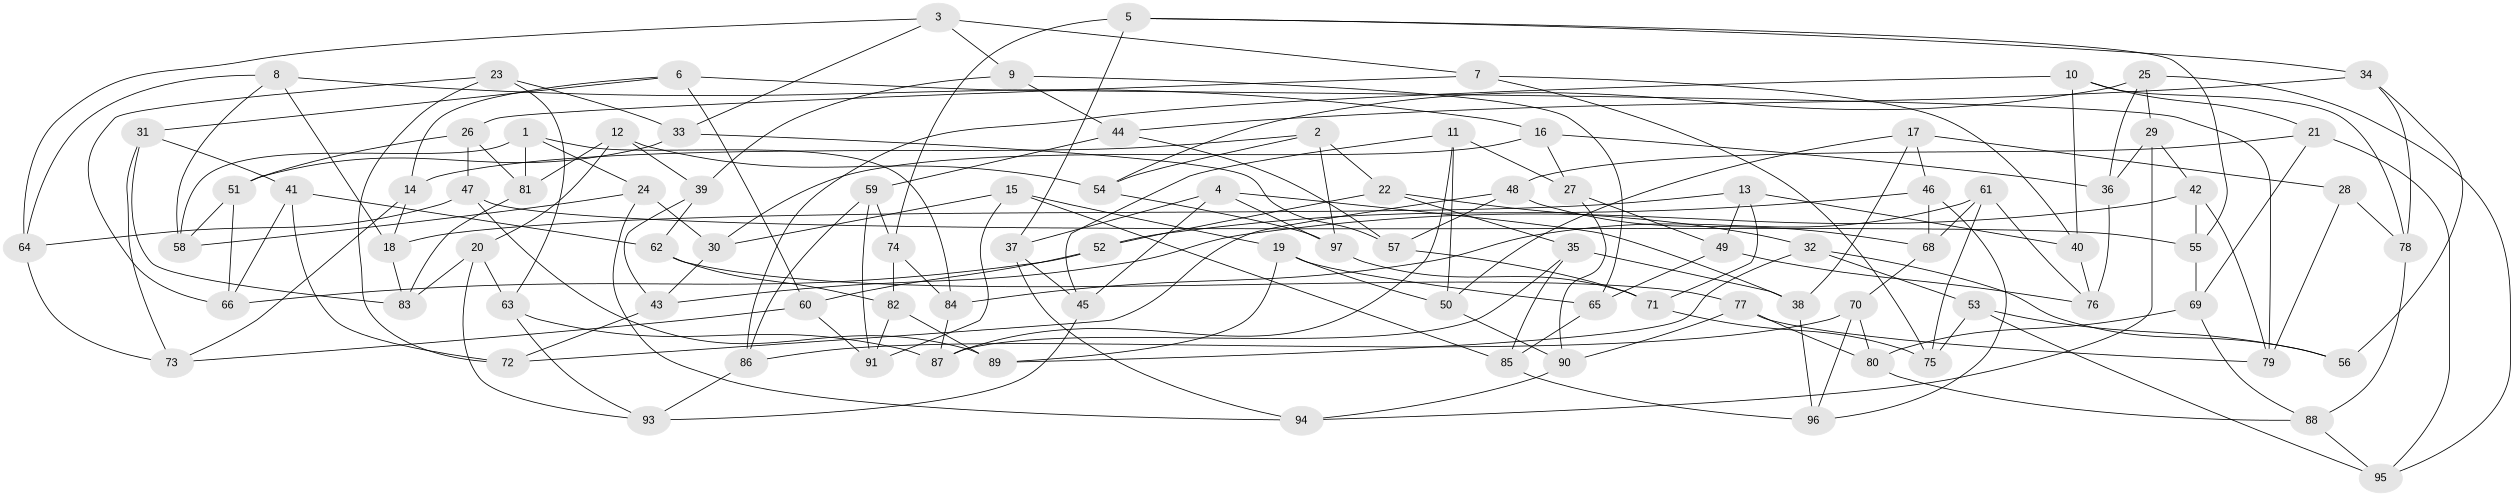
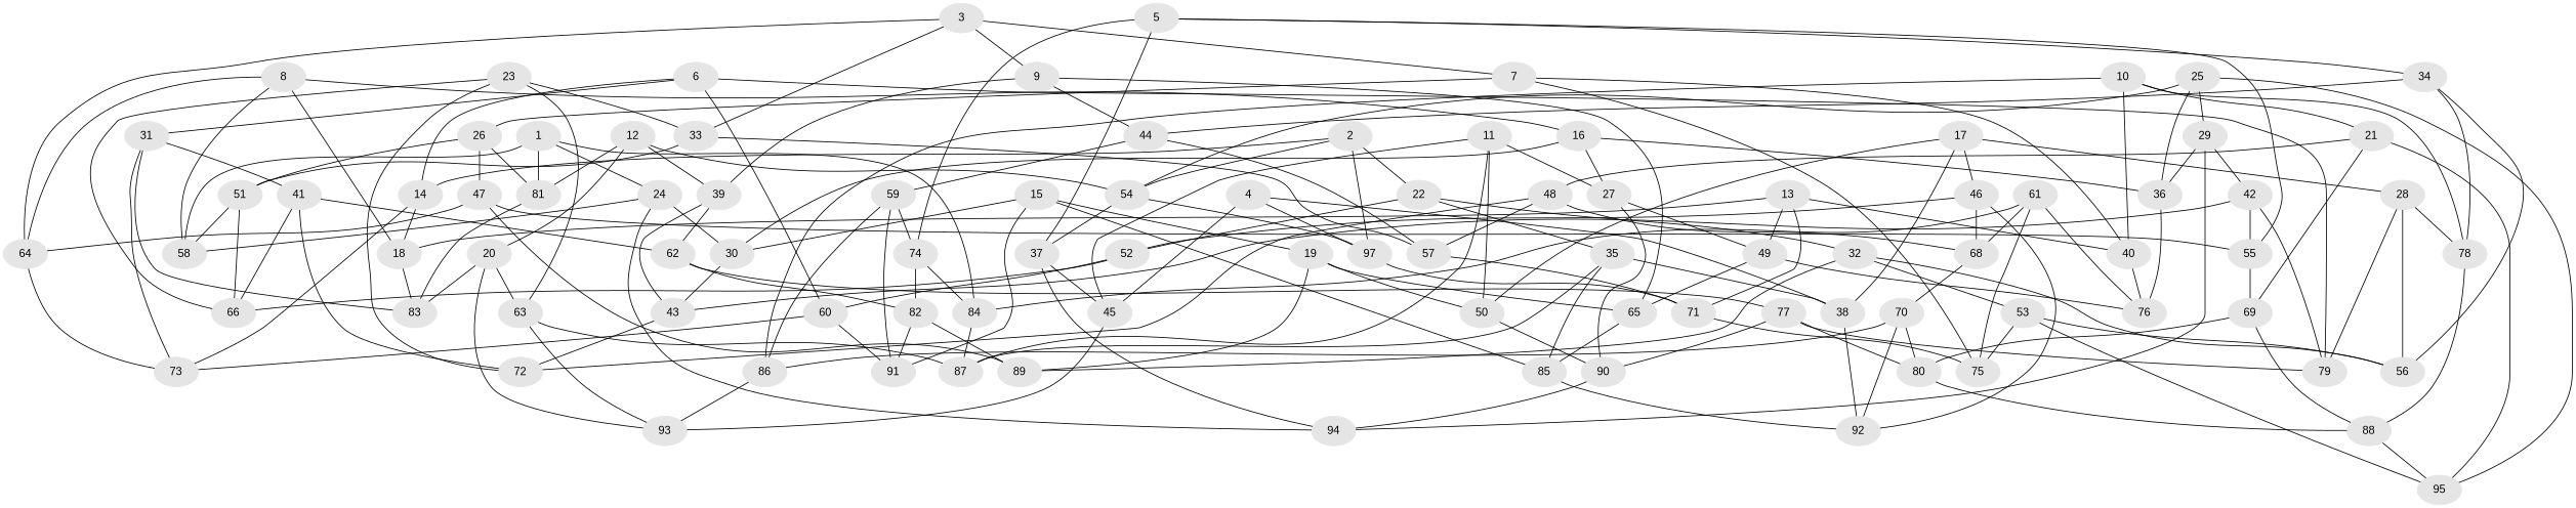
  graph {
    fontname="Liberation Sans"
    node [color=gray90 fontname="Liberation Sans" style=filled]
    edge [fontname="Liberation Sans"]
    1
    24
    58
    81
    84
    30
    94
    83
    87
    2
    14
    22
    54
    n14 [label=97]
    18
    73
    32
    35
    52
    71
    3
    7
    9
    33
    64
    26
    40
    75
    39
    44
    65
    51
    57
    4
    37
    38
    45
-   92 [label=96]
+   92
    93
    5
    34
    55
    74
    78
    56
    69
    82
    6
    31
    60
    79
    41
    91
    47
    76
    8
    16
    27
    36
    43
    62
    59
    85
    10
    21
    86
    48
    95
    88
    11
    50
    49
    90
    12
    20
    63
    13
    15
    19
    89
    17
    28
    46
    68
    72
    80
    53
    66
    23
    25
    29
    42
    77
    70
    61
    1 -- 24
    1 -- 58
    1 -- 81
    1 -- 84
    24 -- 58
    24 -- 30
    24 -- 94
    81 -- 83
    84 -- 87
    30 -- 43
    2 -- 14
    2 -- 22
    2 -- 54
    2 -- n14
    14 -- 18
    14 -- 73
    22 -- 32
    22 -- 35
    22 -- 52
    54 -- n14
    n14 -- 71
    18 -- 83
    32 -- 56
    32 -- 89
    32 -- 53
    35 -- 87
    35 -- 38
    35 -- 85
    52 -- 60
    52 -- 66
    71 -- 75
    3 -- 7
    3 -- 9
    3 -- 33
    3 -- 64
    7 -- 26
    7 -- 40
    7 -- 75
    9 -- 39
    9 -- 44
    9 -- 65
    33 -- 51
    33 -- 57
    64 -- 73
    26 -- 81
    26 -- 51
    26 -- 47
    40 -- 76
    39 -- 43
    39 -- 62
    44 -- 57
    44 -- 59
    65 -- 85
    51 -- 58
    51 -- 66
    57 -- 71
    4 -- n14
-   4 -- 37
+   54 -- 37
    4 -- 38
    4 -- 45
    37 -- 94
    37 -- 45
    38 -- 92
    45 -- 93
    5 -- 37
    5 -- 34
    5 -- 55
    5 -- 74
    34 -- 44
    34 -- 78
    34 -- 56
    55 -- 69
    74 -- 84
    74 -- 82
    78 -- 88
    69 -- 88
    69 -- 80
    82 -- 91
    82 -- 89
    6 -- 14
    6 -- 31
    6 -- 60
    6 -- 79
    31 -- 83
    31 -- 73
    31 -- 41
    60 -- 73
    60 -- 91
    41 -- 62
    41 -- 72
    41 -- 66
    47 -- 64
    47 -- 55
    47 -- 89
    8 -- 58
    8 -- 18
    8 -- 64
    8 -- 16
    16 -- 30
    16 -- 27
    16 -- 36
    27 -- 49
    27 -- 90
    36 -- 76
    43 -- 72
    62 -- 82
    62 -- 77
    59 -- 74
    59 -- 91
    59 -- 86
    85 -- 92
    10 -- 40
    10 -- 78
    10 -- 21
    10 -- 86
    21 -- 69
    21 -- 48
    21 -- 95
    86 -- 93
    48 -- 57
    48 -- 68
    48 -- 72
    88 -- 95
    11 -- 87
    11 -- 45
    11 -- 27
    11 -- 50
    50 -- 90
    49 -- 65
    49 -- 76
    90 -- 94
    12 -- 81
    12 -- 54
    12 -- 39
    12 -- 20
    20 -- 83
    20 -- 93
    20 -- 63
    63 -- 87
    63 -- 93
    13 -- 18
    13 -- 71
    13 -- 40
    13 -- 49
    15 -- 30
    15 -- 91
    15 -- 85
    15 -- 19
    19 -- 65
    19 -- 50
    19 -- 89
    17 -- 38
    17 -- 50
    17 -- 28
    17 -- 46
    28 -- 78
+   28 -- 56
    28 -- 79
    46 -- 52
    46 -- 92
    46 -- 68
    68 -- 70
    80 -- 88
    53 -- 75
    53 -- 56
    53 -- 95
    23 -- 33
    23 -- 63
    23 -- 72
    23 -- 66
    25 -- 54
    25 -- 36
    25 -- 95
    25 -- 29
    29 -- 94
    29 -- 36
    29 -- 42
    42 -- 55
    42 -- 79
    42 -- 43
    77 -- 79
    77 -- 90
    77 -- 80
    70 -- 92
    70 -- 86
    70 -- 80
    61 -- 84
    61 -- 75
    61 -- 76
    61 -- 68
  }
